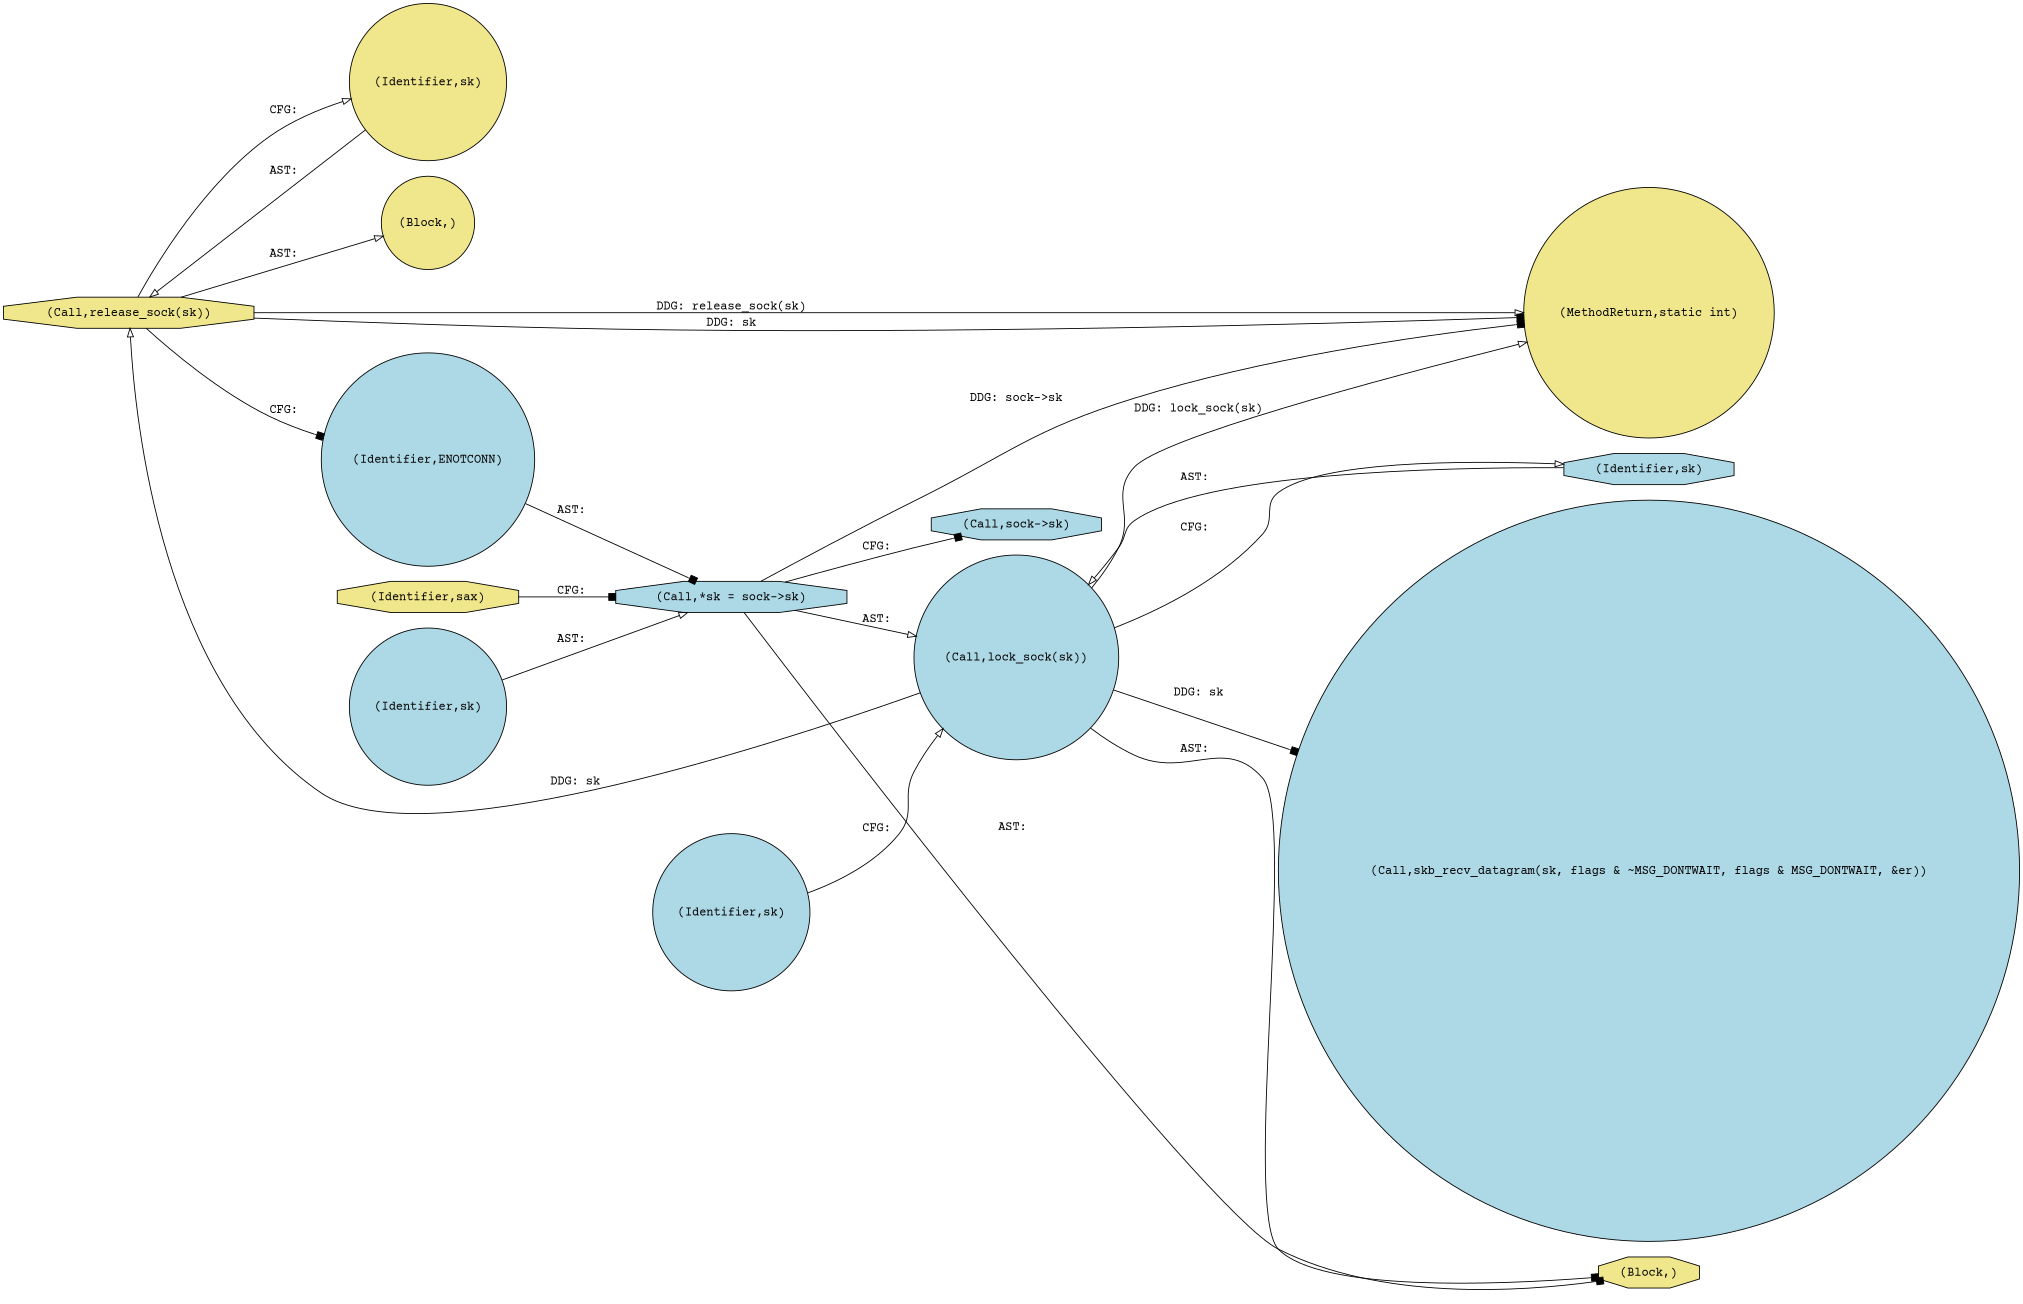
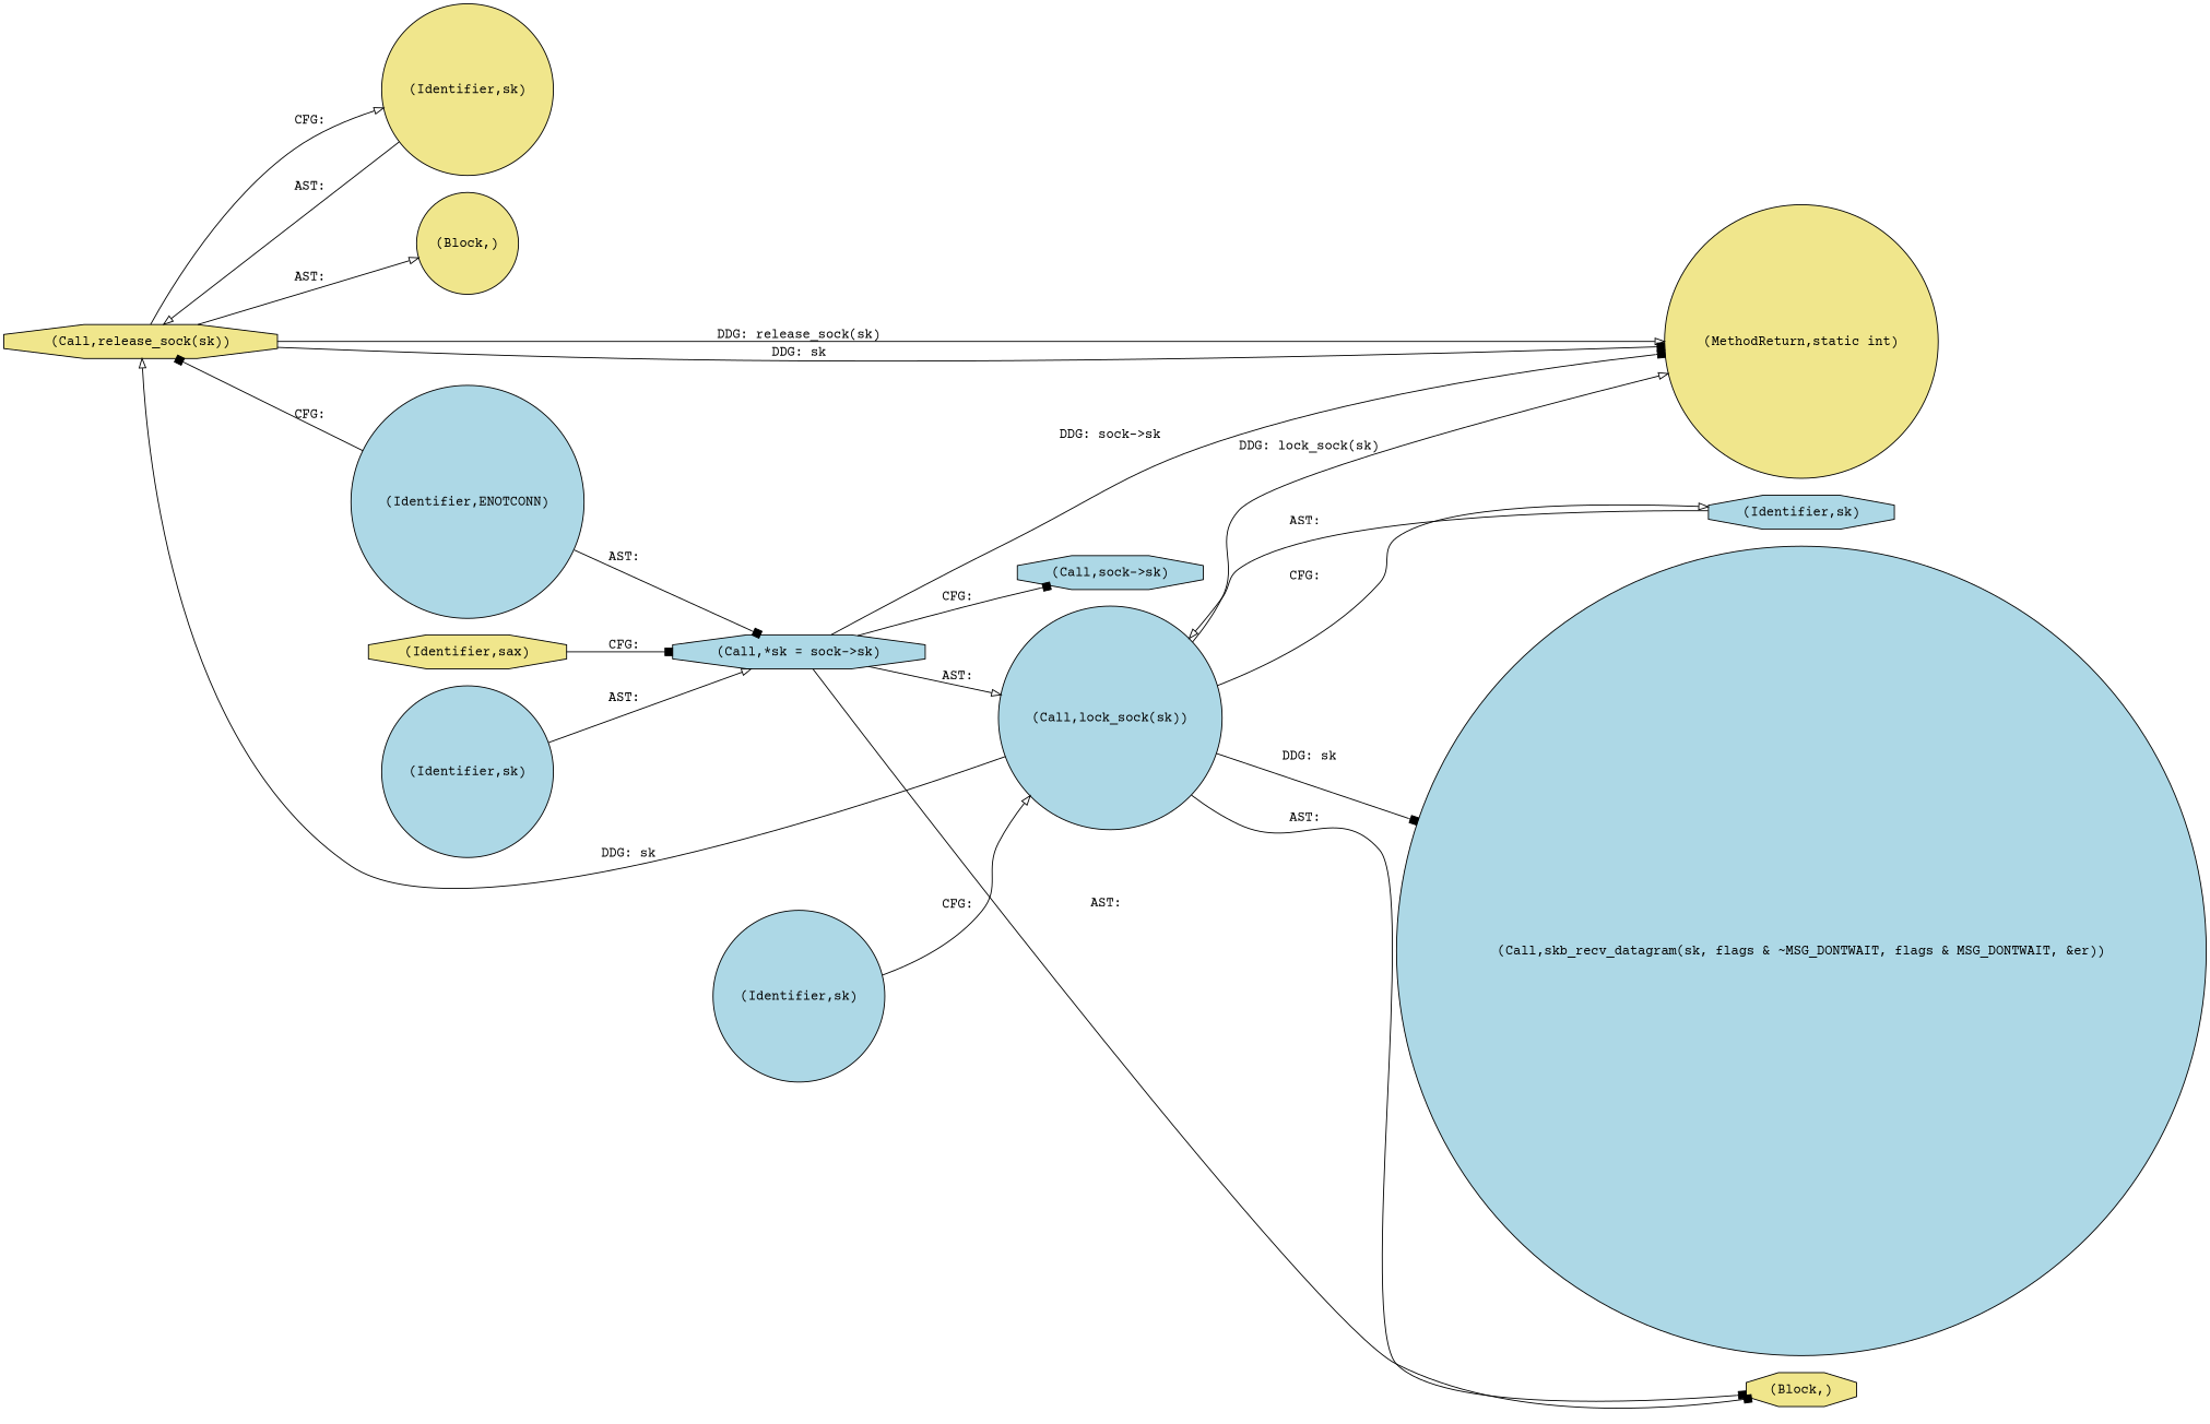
  digraph {
    fontname="Courier Prime"
    rankdir=LR
    node [fillcolor=lightblue fontname="Courier Prime" shape=circle style=filled]
    edge [arrowhead=onormal fontname="Courier Prime"]
    n1 [fillcolor=khaki label="(Call,release_sock(sk))" shape=octagon]
    n2 [fillcolor=khaki label="(Identifier,sk)"]
    n3 [fillcolor=khaki label="(Block,)"]
    n4 [fillcolor=khaki label="(MethodReturn,static int)"]
    n5 [label="(Call,lock_sock(sk))"]
    n6 [label="(Call,skb_recv_datagram(sk, flags & ~MSG_DONTWAIT, flags & MSG_DONTWAIT, &er))"]
    n7 [fillcolor=khaki label="(Block,)" shape=octagon]
    n8 [label="(Identifier,sk)" shape=octagon]
    n9 [label="(Call,*sk = sock->sk)" shape=octagon]
    n10 [label="(Call,sock->sk)" shape=octagon]
    n11 [label="(Identifier,sk)"]
    n12 [label="(Identifier,sk)"]
    n13 [label="(Identifier,ENOTCONN)"]
    n14 [fillcolor=khaki label="(Identifier,sax)" shape=octagon]
    n1 -> n2 [label="CFG: "]
    n1 -> n3 [label="AST: "]
    n1 -> n4 [label="DDG: release_sock(sk)"]
    n1 -> n4 [arrowhead=box label="DDG: sk"]
    n2 -> n1 [label="AST: "]
    n5 -> n1 [label="DDG: sk"]
    n5 -> n4 [label="DDG: lock_sock(sk)"]
    n5 -> n6 [arrowhead=box label="DDG: sk"]
    n5 -> n7 [arrowhead=box label="AST: "]
    n5 -> n8 [label="CFG: "]
    n8 -> n5 [label="AST: "]
    n9 -> n4 [arrowhead=box label="DDG: sock->sk"]
    n9 -> n5 [label="AST: "]
    n9 -> n7 [arrowhead=box label="AST: "]
    n9 -> n10 [arrowhead=box label="CFG: "]
    n11 -> n9 [label="AST: "]
    n12 -> n5 [label="CFG: "]
-   n1 -> n13 [arrowhead=box label="CFG: "]
+   n13 -> n1 [arrowhead=box label="CFG: "]
    n13 -> n9 [arrowhead=box label="AST: "]
    n14 -> n9 [arrowhead=box label="CFG: "]
  }
